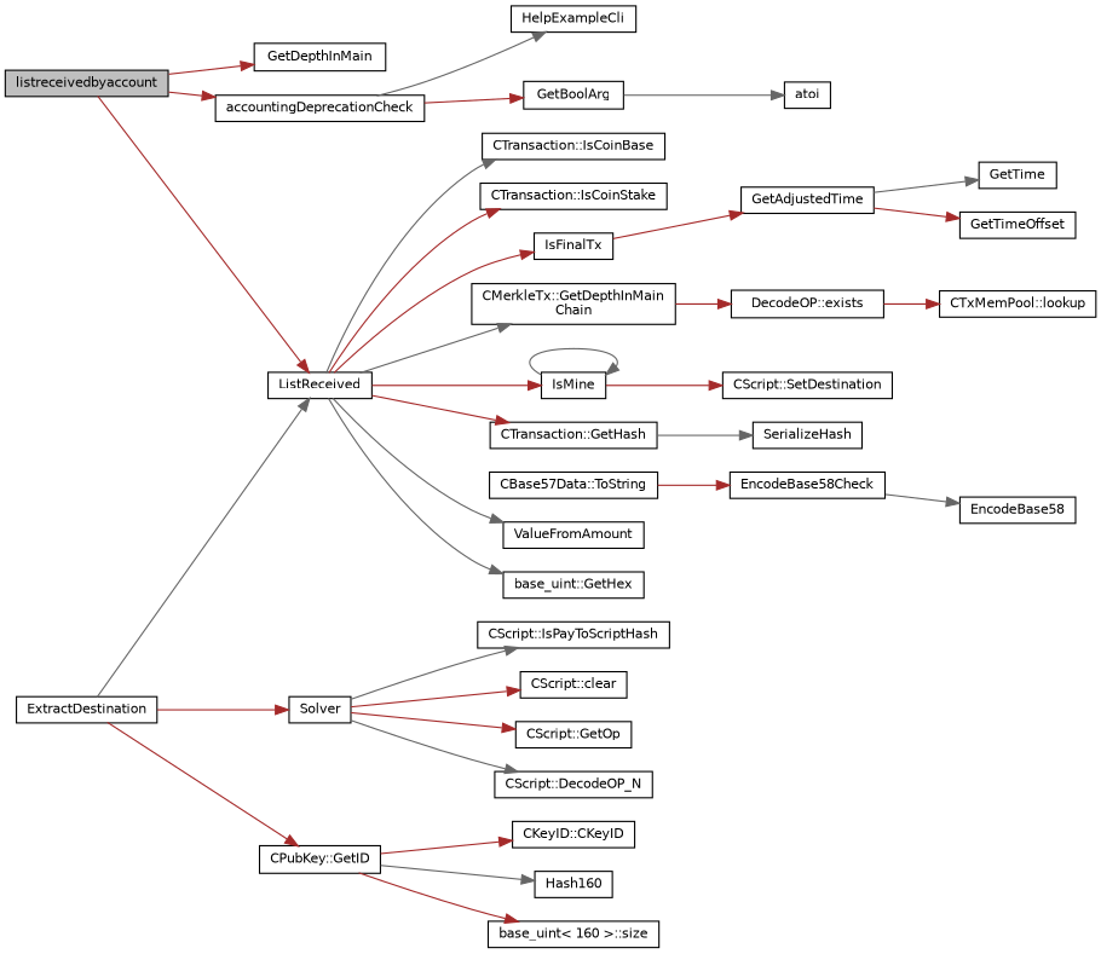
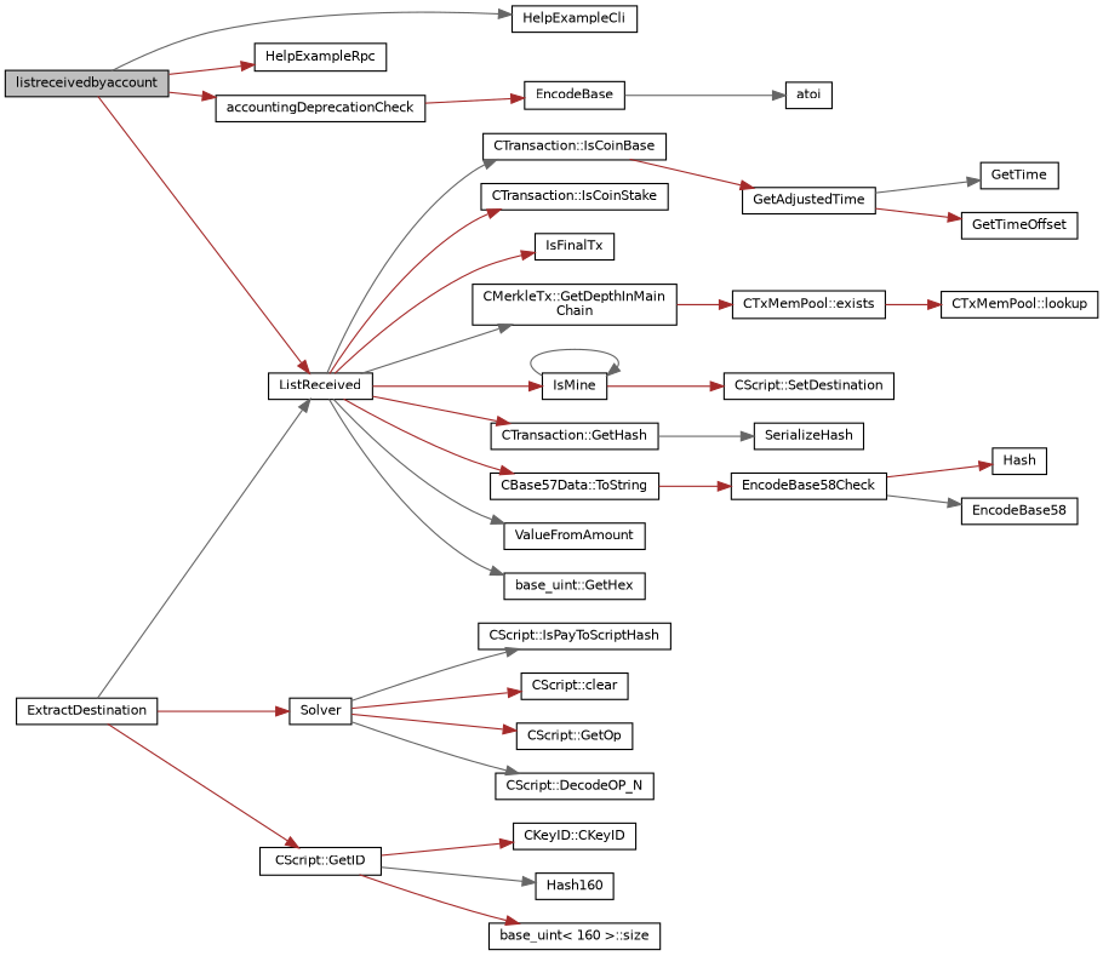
  digraph {
    rankdir=LR
    node [color=black fillcolor=white fontname=Helvetica fontsize=10 shape=record style=filled]
    edge [color=brown fontname=Helvetica fontsize=10 labelfontname=Helvetica labelfontsize=10 style=solid]
    n1 [fillcolor=grey75 fontcolor=black height=0.2 label=listreceivedbyaccount width=0.4]
    n2 [height=0.2 label=HelpExampleCli width=0.4]
-   n3 [height=0.2 label=GetDepthInMain width=0.4]
+   n3 [height=0.2 label=HelpExampleRpc width=0.4]
    n4 [height=0.2 label=accountingDeprecationCheck width=0.4]
    n5 [height=0.2 label=ListReceived width=0.4]
-   n6 [height=0.2 label=GetBoolArg width=0.4]
+   n6 [height=0.2 label=EncodeBase width=0.4]
    n7 [height=0.2 label="CTransaction::IsCoinBase" width=0.4]
    n8 [height=0.2 label="CTransaction::IsCoinStake" width=0.4]
    n9 [height=0.2 label=IsFinalTx width=0.4]
    n10 [height=0.2 label="CMerkleTx::GetDepthInMain\lChain" width=0.4]
    n11 [height=0.2 label=IsMine width=0.4]
    n12 [height=0.2 label="CTransaction::GetHash" width=0.4]
    n13 [height=0.2 label="CBase57Data::ToString" width=0.4]
    n14 [height=0.2 label=ValueFromAmount width=0.4]
    n15 [height=0.2 label="base_uint::GetHex" width=0.4]
    n16 [height=0.2 label=atoi width=0.4]
    n17 [height=0.2 label=GetAdjustedTime width=0.4]
-   n18 [height=0.2 label="DecodeOP::exists" width=0.4]
+   n18 [height=0.2 label="CTxMemPool::exists" width=0.4]
    n19 [height=0.2 label=ExtractDestination width=0.4]
    n20 [height=0.2 label=Solver width=0.4]
-   n21 [height=0.2 label="CPubKey::GetID" width=0.4]
+   n21 [height=0.2 label="CScript::GetID" width=0.4]
    n22 [height=0.2 label="CScript::SetDestination" width=0.4]
    n23 [height=0.2 label=SerializeHash width=0.4]
    n24 [height=0.2 label=EncodeBase58Check width=0.4]
    n25 [height=0.2 label=GetTime width=0.4]
    n26 [height=0.2 label=GetTimeOffset width=0.4]
    n27 [height=0.2 label="CTxMemPool::lookup" width=0.4]
    n28 [height=0.2 label="CScript::IsPayToScriptHash" width=0.4]
    n29 [height=0.2 label="CScript::clear" width=0.4]
    n30 [height=0.2 label="CScript::GetOp" width=0.4]
    n31 [height=0.2 label="CScript::DecodeOP_N" width=0.4]
    n32 [height=0.2 label="CKeyID::CKeyID" width=0.4]
    n33 [height=0.2 label=Hash160 width=0.4]
    n34 [height=0.2 label="base_uint\< 160 \>::size" width=0.4]
+   n35 [height=0.2 label=Hash width=0.4]
    n36 [height=0.2 label=EncodeBase58 width=0.4]
-   n4 -> n2 [color=gray40]
+   n1 -> n2 [color=gray40]
    n1 -> n3
    n1 -> n4
    n1 -> n5
    n4 -> n6
    n5 -> n7 [color=gray40]
    n5 -> n8
    n5 -> n9
    n5 -> n10 [color=gray40]
    n5 -> n11
    n5 -> n12
+   n5 -> n13
    n5 -> n14 [color=gray40]
    n5 -> n15 [color=gray40]
    n6 -> n16 [color=gray40]
-   n9 -> n17
+   n7 -> n17
    n10 -> n18
    n11 -> n11 [color=gray40]
    n11 -> n22
    n12 -> n23 [color=gray40]
    n13 -> n24
    n17 -> n25 [color=gray40]
    n17 -> n26
    n18 -> n27
    n19 -> n5 [color=gray40]
    n19 -> n20
    n19 -> n21
    n20 -> n28 [color=gray40]
    n20 -> n29
    n20 -> n30
    n20 -> n31 [color=gray40]
    n21 -> n32
    n21 -> n33 [color=gray40]
    n21 -> n34
+   n24 -> n35
    n24 -> n36 [color=gray40]
  }
